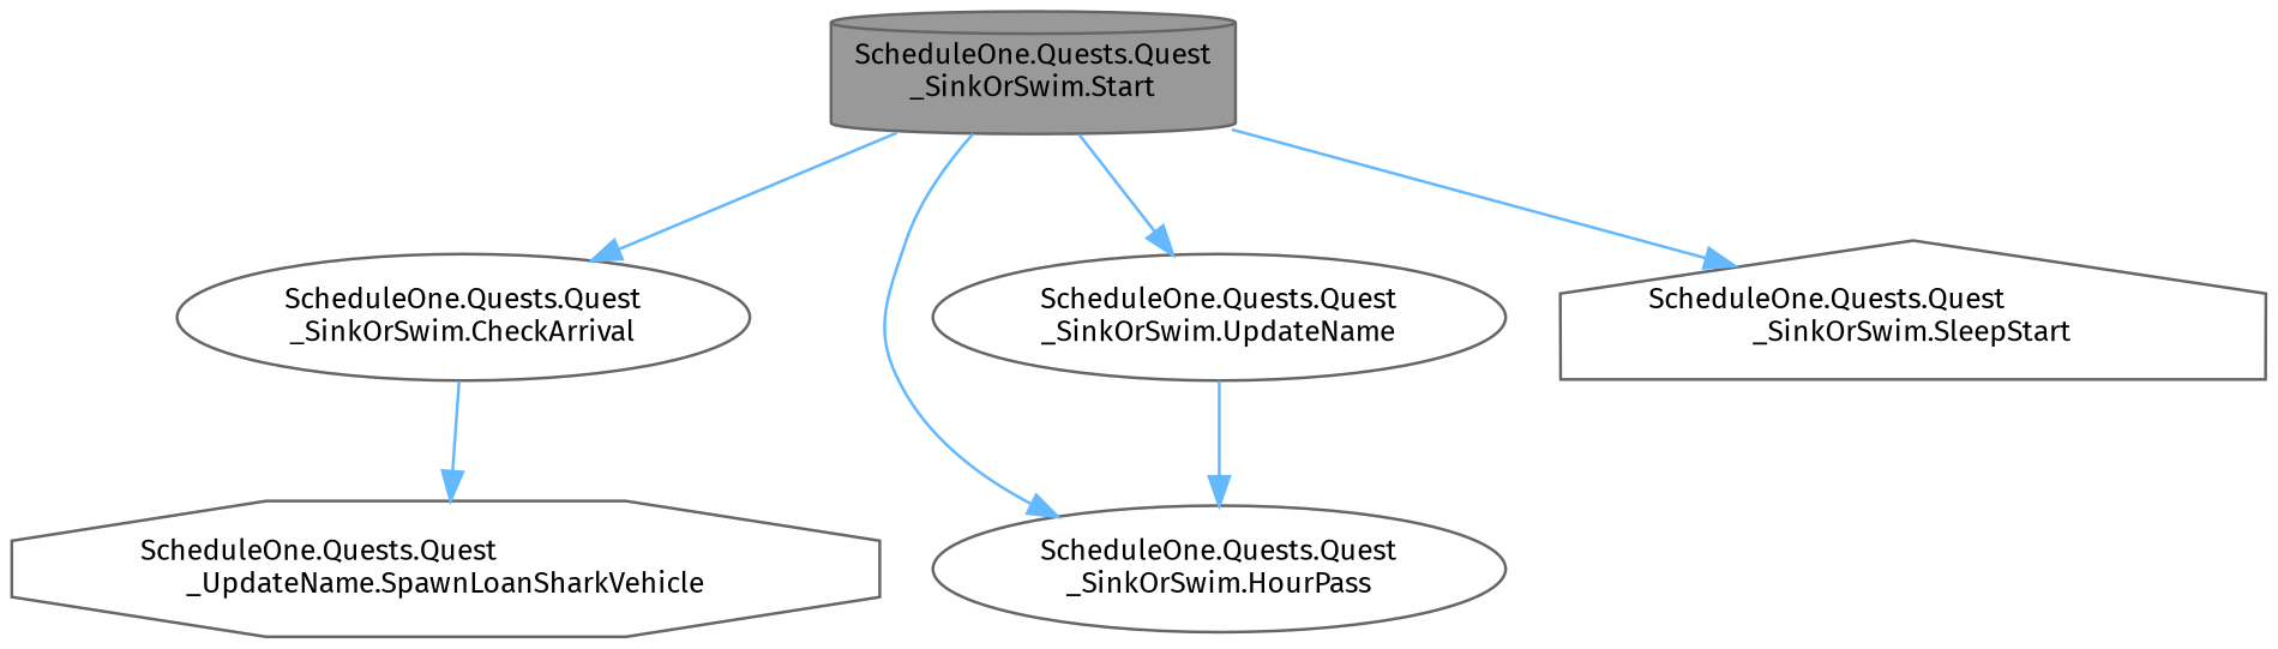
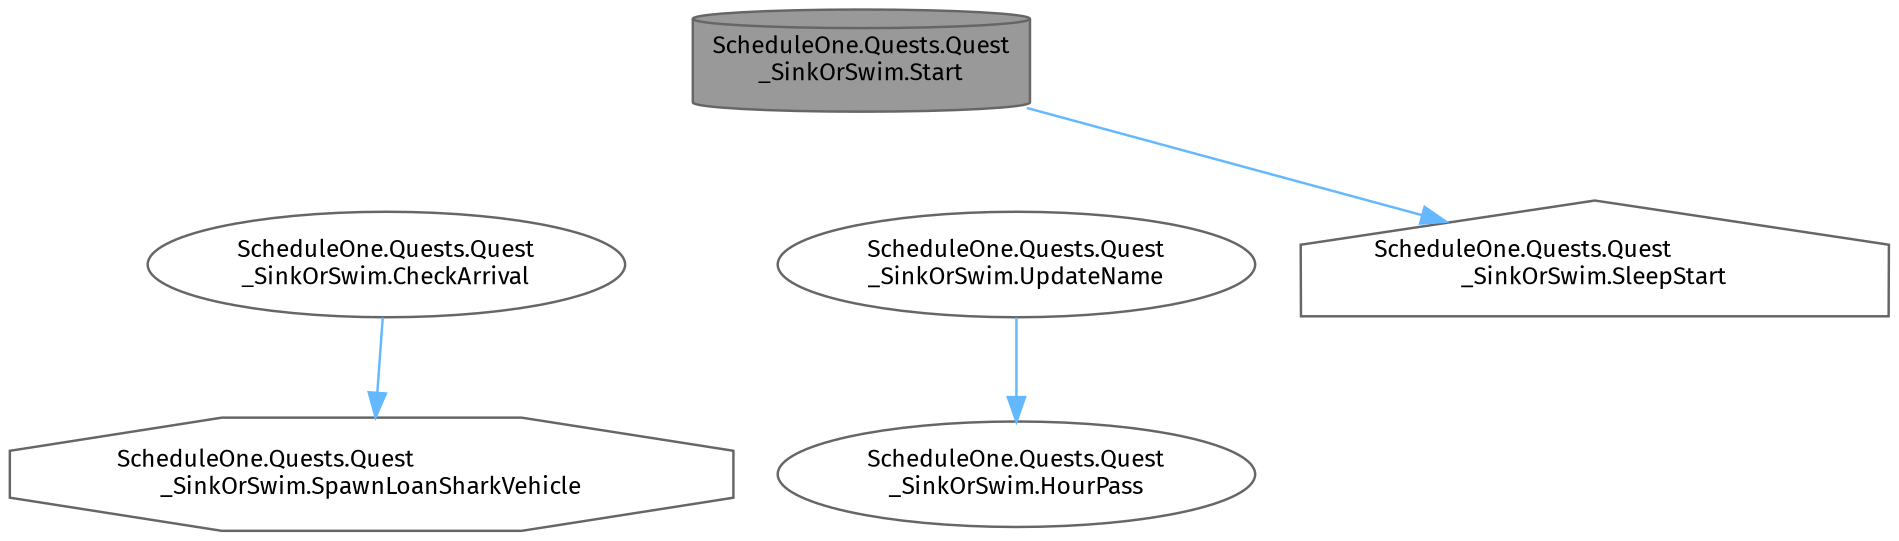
  digraph {
    fontname="Fira Sans"
    rankdir=TB
    node [color=grey40 fillcolor=white fontname="Fira Sans" fontsize=10 shape=ellipse style=filled]
    edge [color=steelblue1 fontname="Fira Sans" fontsize=10 labelfontname=Helvetica labelfontsize=10 style=solid]
    n1 [color=gray40 fillcolor=grey60 fontcolor=black height=0.2 label="ScheduleOne.Quests.Quest\l_SinkOrSwim.Start" shape=cylinder width=0.4]
    n2 [height=0.2 label="ScheduleOne.Quests.Quest\l_SinkOrSwim.CheckArrival" width=0.4]
    n3 [height=0.2 label="ScheduleOne.Quests.Quest\l_SinkOrSwim.HourPass" width=0.4]
    n4 [height=0.2 label="ScheduleOne.Quests.Quest\l_SinkOrSwim.UpdateName" width=0.4]
    n5 [height=0.2 label="ScheduleOne.Quests.Quest\l_SinkOrSwim.SleepStart" shape=house width=0.4]
-   n6 [height=0.2 label="ScheduleOne.Quests.Quest\l_UpdateName.SpawnLoanSharkVehicle" shape=octagon width=0.4]
-   n1 -> n2
-   n1 -> n3
-   n1 -> n4
+   n6 [height=0.2 label="ScheduleOne.Quests.Quest\l_SinkOrSwim.SpawnLoanSharkVehicle" shape=octagon width=0.4]
    n1 -> n5
    n2 -> n6
    n4 -> n3
  }
